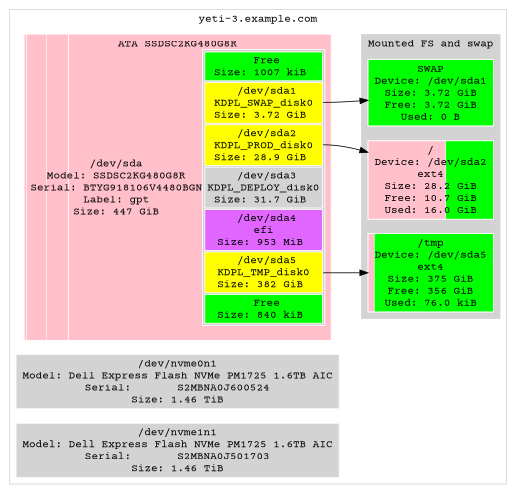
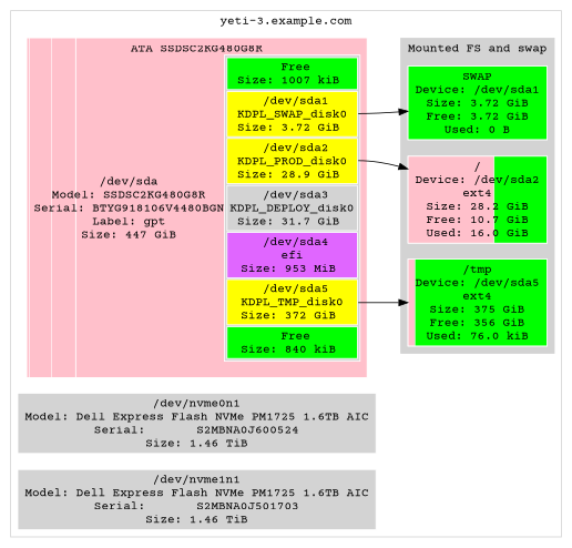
  digraph {
    rankdir=LR
    fontname="Courier Prime"
    node [color=white fillcolor=lightgrey shape=rectangle style=striped fontname="Courier Prime"]
    edge [fontname="Courier Prime"]
-   n1 [fillcolor="green;0.000002:pink;0.008330:pink;0.064570:pink;0.070818:pink;0.002081:pink;0.854197:green;0.000002" label=<<TABLE BORDER="0" CELLPADDING="0" CELLSPACING="0"> 						<TR> <TD COLSPAN="2">ATA SSDSC2KG480G8R</TD> </TR><TR><TD >/dev/sda<BR/>Model: SSDSC2KG480G8R<BR/>Serial: BTYG918106V4480BGN<BR/>Label: gpt<BR/>Size: 447 GiB</TD>    <TD BGCOLOR="lightgrey"> 						<TABLE > 							<TR> 								<TD bgcolor="green"> 								Free<BR/>Size: 1007 kiB 								</TD> 							</TR> 							<TR> 								<TD PORT="1" BGCOLOR="yellow"> 								/dev/sda1<BR/>KDPL_SWAP_disk0<BR/>Size: 3.72 GiB 								</TD> 							</TR> 							<TR> 								<TD PORT="2" BGCOLOR="yellow"> 								/dev/sda2<BR/>KDPL_PROD_disk0<BR/>Size: 28.9 GiB 								</TD> 							</TR> 							<TR> 								<TD PORT="3" BGCOLOR="lightgrey"> 								/dev/sda3<BR/>KDPL_DEPLOY_disk0<BR/>Size: 31.7 GiB 								</TD> 							</TR> 							<TR> 								<TD PORT="4" BGCOLOR="mediumorchid1"> 								/dev/sda4<BR/>efi<BR/>Size: 953 MiB 								</TD> 							</TR> 							<TR> 								<TD PORT="5" BGCOLOR="yellow"> 								/dev/sda5<BR/>KDPL_TMP_disk0<BR/>Size: 382 GiB 								</TD> 							</TR> 							<TR> 								<TD bgcolor="green"> 								Free<BR/>Size: 840 kiB 								</TD> 							</TR> 						</TABLE> 						</TD> </TR><TR> <TD COLSPAN="2"> </TD> </TR> 					</TABLE> 				>]
+   n1 [fillcolor="green;0.000002:pink;0.008330:pink;0.064570:pink;0.070818:pink;0.002081:pink;0.854197:green;0.000002" label=<<TABLE BORDER="0" CELLPADDING="0" CELLSPACING="0"> 						<TR> <TD COLSPAN="2">ATA SSDSC2KG480G8R</TD> </TR><TR><TD >/dev/sda<BR/>Model: SSDSC2KG480G8R<BR/>Serial: BTYG918106V4480BGN<BR/>Label: gpt<BR/>Size: 447 GiB</TD>    <TD BGCOLOR="lightgrey"> 						<TABLE > 							<TR> 								<TD bgcolor="green"> 								Free<BR/>Size: 1007 kiB 								</TD> 							</TR> 							<TR> 								<TD PORT="1" BGCOLOR="yellow"> 								/dev/sda1<BR/>KDPL_SWAP_disk0<BR/>Size: 3.72 GiB 								</TD> 							</TR> 							<TR> 								<TD PORT="2" BGCOLOR="yellow"> 								/dev/sda2<BR/>KDPL_PROD_disk0<BR/>Size: 28.9 GiB 								</TD> 							</TR> 							<TR> 								<TD PORT="3" BGCOLOR="lightgrey"> 								/dev/sda3<BR/>KDPL_DEPLOY_disk0<BR/>Size: 31.7 GiB 								</TD> 							</TR> 							<TR> 								<TD PORT="4" BGCOLOR="mediumorchid1"> 								/dev/sda4<BR/>efi<BR/>Size: 953 MiB 								</TD> 							</TR> 							<TR> 								<TD PORT="5" BGCOLOR="yellow"> 								/dev/sda5<BR/>KDPL_TMP_disk0<BR/>Size: 372 GiB 								</TD> 							</TR> 							<TR> 								<TD bgcolor="green"> 								Free<BR/>Size: 840 kiB 								</TD> 							</TR> 						</TABLE> 						</TD> </TR><TR> <TD COLSPAN="2"> </TD> </TR> 					</TABLE> 				>]
    n2 [label="/dev/nvme0n1\nModel: Dell Express Flash NVMe PM1725 1.6TB AIC\nSerial:       S2MBNA0J600524\nSize: 1.46 TiB" style=filled]
    n3 [label="/dev/nvme1n1\nModel: Dell Express Flash NVMe PM1725 1.6TB AIC\nSerial:       S2MBNA0J501703\nSize: 1.46 TiB" style=filled]
    n4 [fillcolor="pink;0.619758.2:green" label="/\nDevice: /dev/sda2\next4\nSize: 28.2 GiB\nFree: 10.7 GiB\nUsed: 16.0 GiB"]
    n5 [fillcolor="pink;0.050984.2:green" label="/tmp\nDevice: /dev/sda5\next4\nSize: 375 GiB\nFree: 356 GiB\nUsed: 76.0 kiB"]
    n6 [fillcolor=green label="SWAP\nDevice: /dev/sda1\nSize: 3.72 GiB\nFree: 3.72 GiB\nUsed: 0 B"]
    subgraph cluster_1 {
      color=lightgrey
      fillcolor=white
      label="yeti-3.example.com"
      style=filled
      subgraph sub_2 {
        color=lightgrey
        fillcolor=white
        label="yeti-3.example.com"
        style=filled
        n1
      }
      subgraph sub_3 {
        color=lightgrey
        fillcolor=white
        label="yeti-3.example.com"
        style=filled
        n2
      }
      subgraph sub_4 {
        color=lightgrey
        fillcolor=white
        label="yeti-3.example.com"
        style=filled
        n3
      }
      subgraph cluster_5 {
        color=lightgrey
        fillcolor=lightgrey
        label="Mounted FS and swap"
        style=filled
        subgraph sub_6 {
          color=lightgrey
          fillcolor=lightgrey
          label="Mounted FS and swap"
          style=filled
          n4
        }
        subgraph sub_7 {
          color=lightgrey
          fillcolor=lightgrey
          label="Mounted FS and swap"
          style=filled
          n5
        }
        subgraph sub_8 {
          color=lightgrey
          fillcolor=lightgrey
          label="Mounted FS and swap"
          style=filled
          n6
        }
      }
      subgraph cluster_9 {
        color=lightgrey
        fillcolor=lightgrey
        label="Libvirt Virtual Machines"
        style=filled
      }
    }
    n1 -> n4 [tailport=2]
    n1 -> n5 [tailport=5]
    n1 -> n6 [tailport=1]
  }
